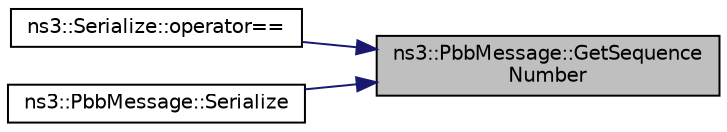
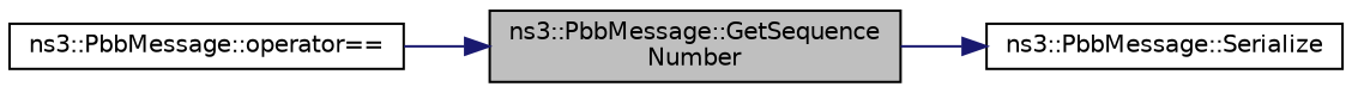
  digraph {
    rankdir=RL
    node [color=black fillcolor=white fontname=Helvetica fontsize=10 shape=record style=filled]
    edge [color=midnightblue dir=back fontname=Helvetica fontsize=10 labelfontname=Helvetica labelfontsize=10 style=solid]
    n1 [fillcolor=grey75 fontcolor=black height=0.2 label="ns3::PbbMessage::GetSequence\lNumber" width=0.4]
-   n2 [height=0.2 label="ns3::Serialize::operator==" width=0.4]
+   n2 [height=0.2 label="ns3::PbbMessage::operator==" width=0.4]
    n3 [height=0.2 label="ns3::PbbMessage::Serialize" width=0.4]
    n1 -> n2
-   n1 -> n3
+   n3 -> n1
  }
